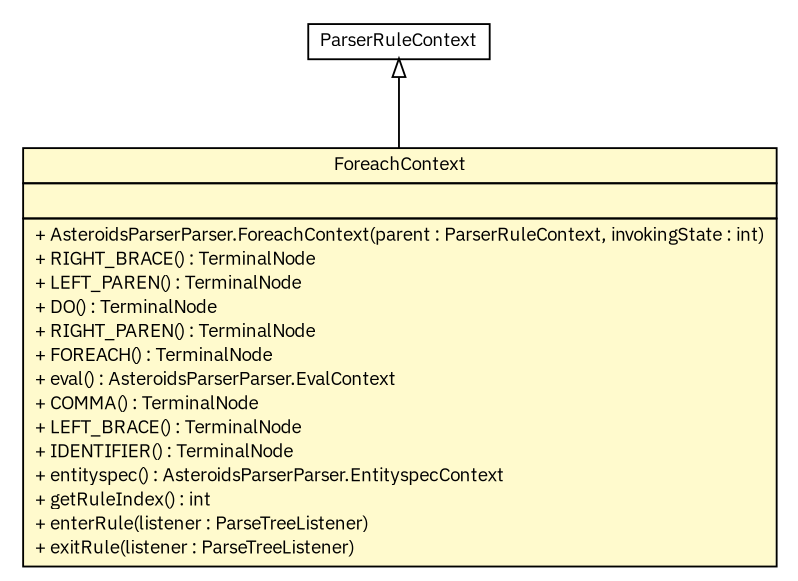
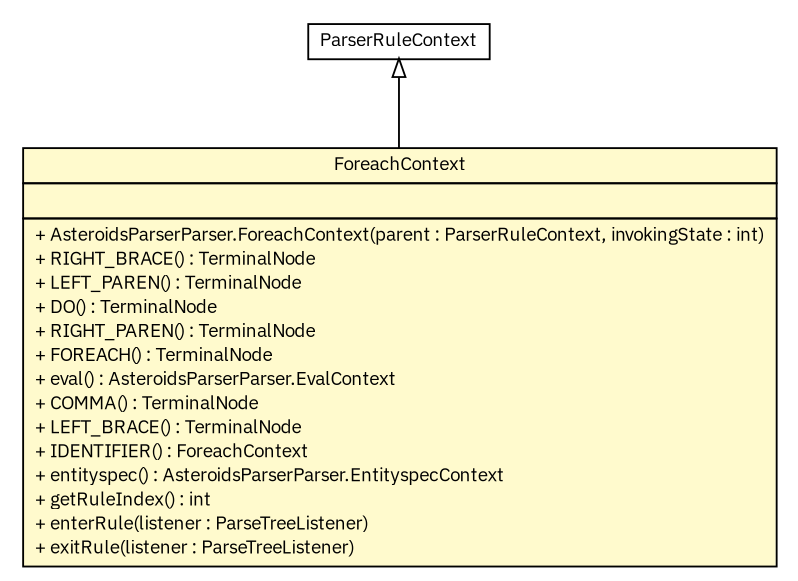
  digraph {
    nodesep=0.25
    ranksep=0.5
    fontname="IBM Plex Sans"
    node [fontcolor=black fontname="IBM Plex Sans" fontsize=10.0 shape=plaintext]
-   n1 [label=<<table title="model.programs.parsing.AsteroidsParserParser.ForeachContext" border="0" cellborder="1" cellspacing="0" cellpadding="2" port="p" bgcolor="lemonChiffon" href="./AsteroidsParserParser.ForeachContext.html"> 		<tr><td><table border="0" cellspacing="0" cellpadding="1"> <tr><td align="center" balign="center"> ForeachContext </td></tr> 		</table></td></tr> 		<tr><td><table border="0" cellspacing="0" cellpadding="1"> <tr><td align="left" balign="left">  </td></tr> 		</table></td></tr> 		<tr><td><table border="0" cellspacing="0" cellpadding="1"> <tr><td align="left" balign="left"> + AsteroidsParserParser.ForeachContext(parent : ParserRuleContext, invokingState : int) </td></tr> <tr><td align="left" balign="left"> + RIGHT_BRACE() : TerminalNode </td></tr> <tr><td align="left" balign="left"> + LEFT_PAREN() : TerminalNode </td></tr> <tr><td align="left" balign="left"> + DO() : TerminalNode </td></tr> <tr><td align="left" balign="left"> + RIGHT_PAREN() : TerminalNode </td></tr> <tr><td align="left" balign="left"> + FOREACH() : TerminalNode </td></tr> <tr><td align="left" balign="left"> + eval() : AsteroidsParserParser.EvalContext </td></tr> <tr><td align="left" balign="left"> + COMMA() : TerminalNode </td></tr> <tr><td align="left" balign="left"> + LEFT_BRACE() : TerminalNode </td></tr> <tr><td align="left" balign="left"> + IDENTIFIER() : TerminalNode </td></tr> <tr><td align="left" balign="left"> + entityspec() : AsteroidsParserParser.EntityspecContext </td></tr> <tr><td align="left" balign="left"> + getRuleIndex() : int </td></tr> <tr><td align="left" balign="left"> + enterRule(listener : ParseTreeListener) </td></tr> <tr><td align="left" balign="left"> + exitRule(listener : ParseTreeListener) </td></tr> 		</table></td></tr> 		</table>>]
+   n1 [label=<<table title="model.programs.parsing.AsteroidsParserParser.ForeachContext" border="0" cellborder="1" cellspacing="0" cellpadding="2" port="p" bgcolor="lemonChiffon" href="./AsteroidsParserParser.ForeachContext.html"> 		<tr><td><table border="0" cellspacing="0" cellpadding="1"> <tr><td align="center" balign="center"> ForeachContext </td></tr> 		</table></td></tr> 		<tr><td><table border="0" cellspacing="0" cellpadding="1"> <tr><td align="left" balign="left">  </td></tr> 		</table></td></tr> 		<tr><td><table border="0" cellspacing="0" cellpadding="1"> <tr><td align="left" balign="left"> + AsteroidsParserParser.ForeachContext(parent : ParserRuleContext, invokingState : int) </td></tr> <tr><td align="left" balign="left"> + RIGHT_BRACE() : TerminalNode </td></tr> <tr><td align="left" balign="left"> + LEFT_PAREN() : TerminalNode </td></tr> <tr><td align="left" balign="left"> + DO() : TerminalNode </td></tr> <tr><td align="left" balign="left"> + RIGHT_PAREN() : TerminalNode </td></tr> <tr><td align="left" balign="left"> + FOREACH() : TerminalNode </td></tr> <tr><td align="left" balign="left"> + eval() : AsteroidsParserParser.EvalContext </td></tr> <tr><td align="left" balign="left"> + COMMA() : TerminalNode </td></tr> <tr><td align="left" balign="left"> + LEFT_BRACE() : TerminalNode </td></tr> <tr><td align="left" balign="left"> + IDENTIFIER() : ForeachContext </td></tr> <tr><td align="left" balign="left"> + entityspec() : AsteroidsParserParser.EntityspecContext </td></tr> <tr><td align="left" balign="left"> + getRuleIndex() : int </td></tr> <tr><td align="left" balign="left"> + enterRule(listener : ParseTreeListener) </td></tr> <tr><td align="left" balign="left"> + exitRule(listener : ParseTreeListener) </td></tr> 		</table></td></tr> 		</table>>]
    n2 [label=<<table title="ParserRuleContext" border="0" cellborder="1" cellspacing="0" cellpadding="2" port="p" href="http://java.sun.com/j2se/1.4.2/docs/api//ParserRuleContext.html"> 		<tr><td><table border="0" cellspacing="0" cellpadding="1"> <tr><td align="center" balign="center"> ParserRuleContext </td></tr> 		</table></td></tr> 		</table>>]
    n2 -> n1 [arrowtail=empty dir=back fontname="IBM Plex Sans" fontsize=10 headport=p labelfontname=Helvetica labelfontsize=10 tailport=p]
  }
